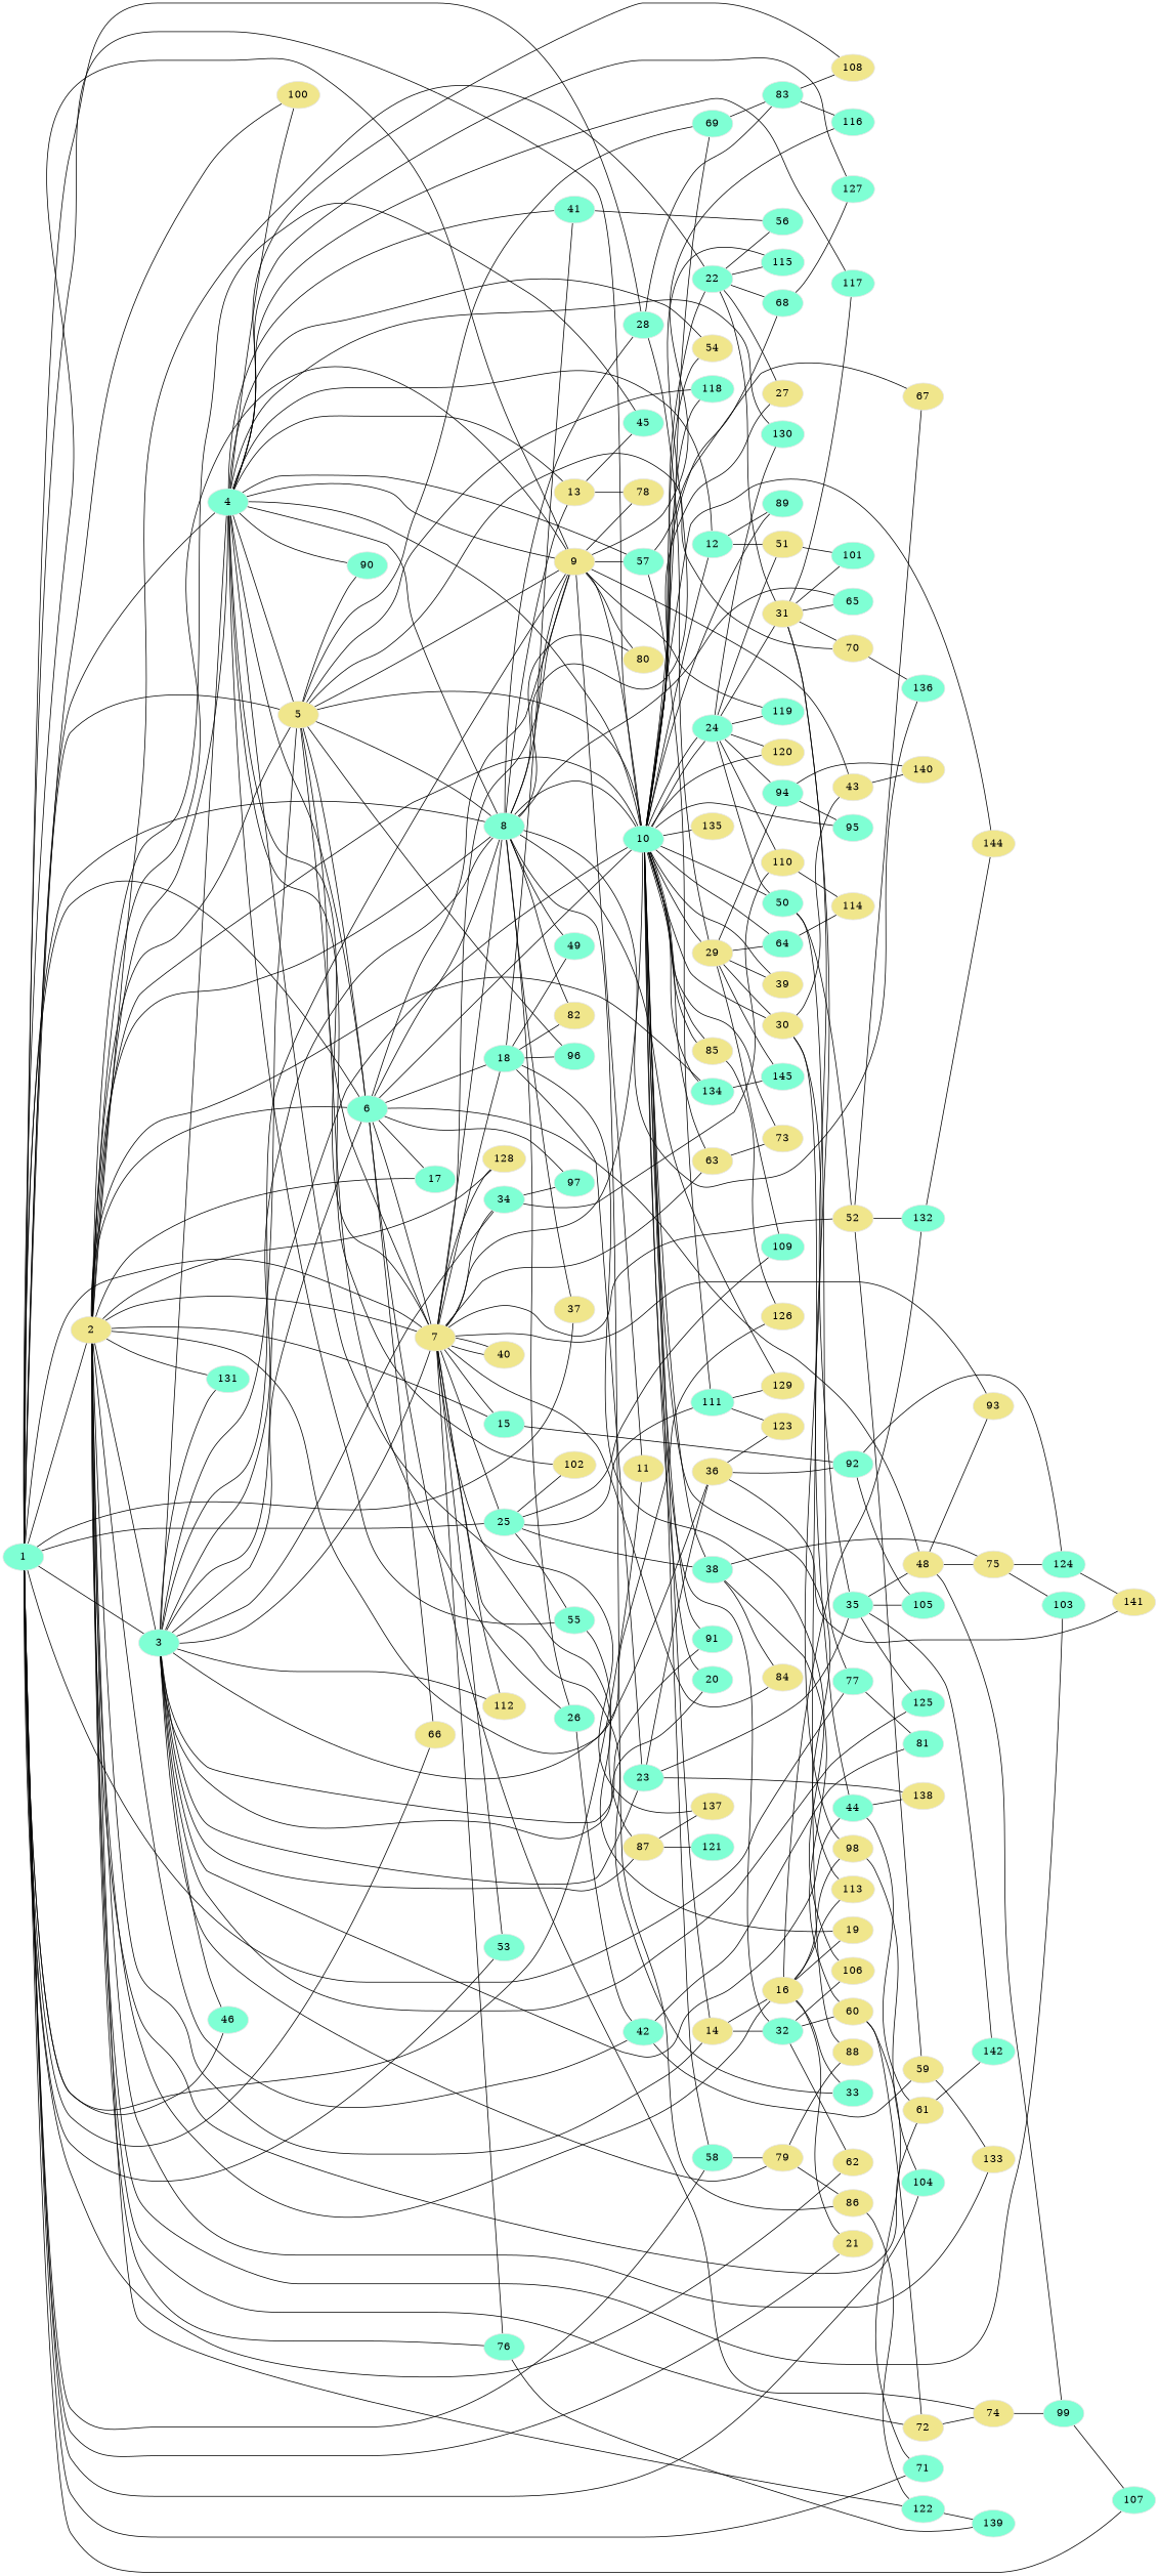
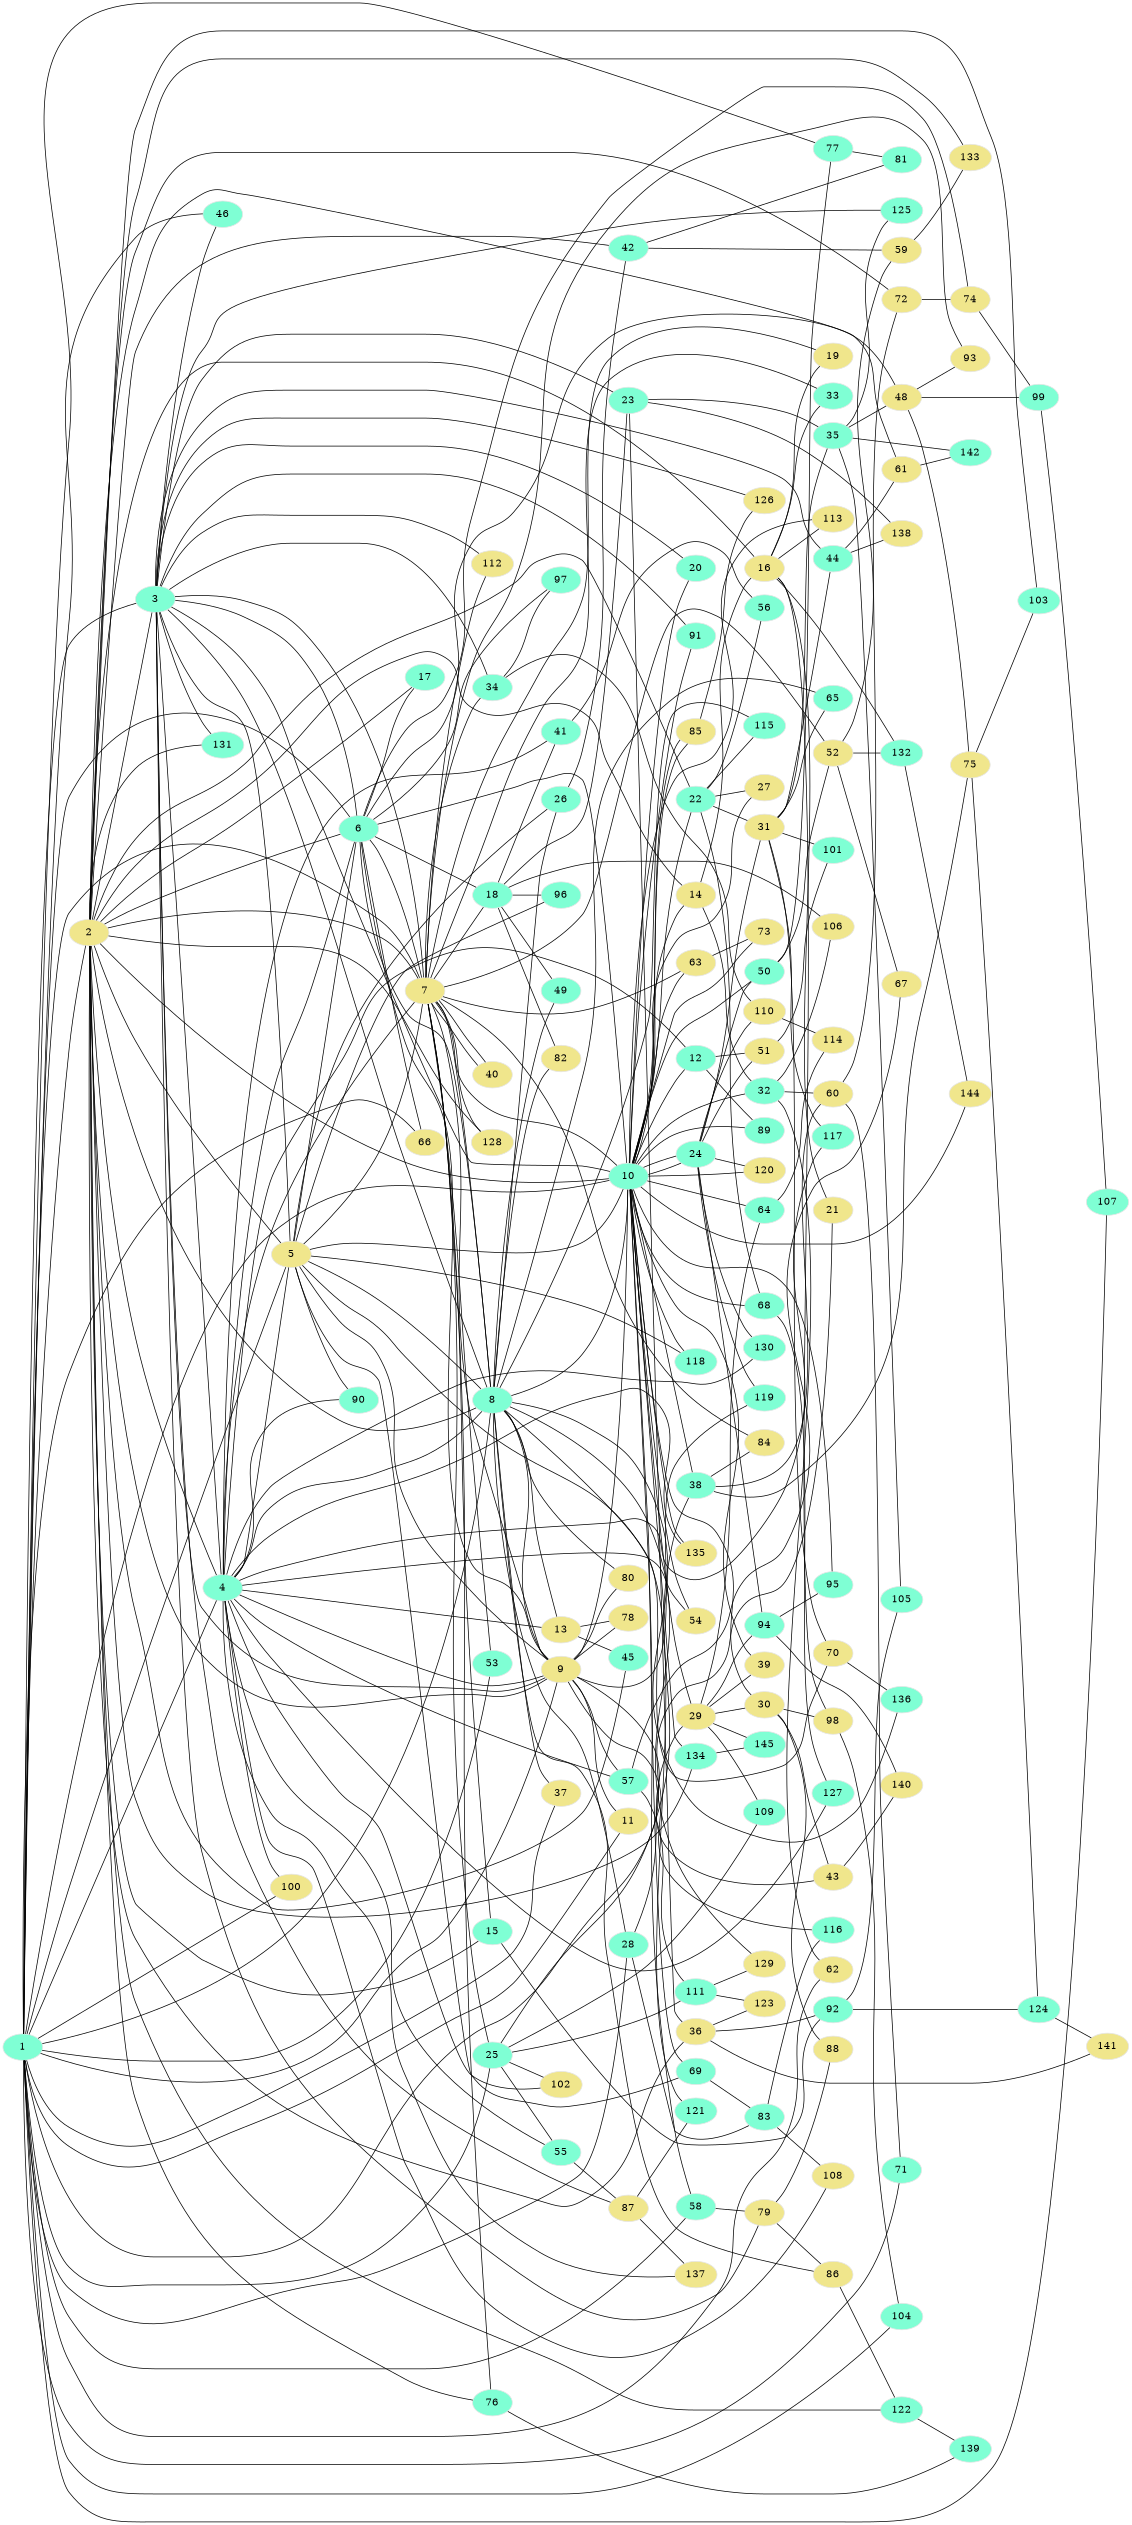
  graph {
    rankdir=LR
    node [color=gray90 fillcolor=aquamarine style=filled]
    2 [fillcolor=khaki]
    1
    3
    4
    5 [fillcolor=khaki]
    6
    7 [fillcolor=khaki]
    8
    9 [fillcolor=khaki]
    10
    11 [fillcolor=khaki]
    21 [fillcolor=khaki]
    25
    28
    37 [fillcolor=khaki]
    46
    53
    58
    62 [fillcolor=khaki]
    66 [fillcolor=khaki]
    71
    77
    100 [fillcolor=khaki]
    104
    107
    14 [fillcolor=khaki]
    15
    16 [fillcolor=khaki]
    17
    22
    36 [fillcolor=khaki]
    42
    45
    61 [fillcolor=khaki]
    72 [fillcolor=khaki]
    76
    103
    122
    128 [fillcolor=khaki]
    131
    133 [fillcolor=khaki]
    134
    20
    23
    34
    44
    79 [fillcolor=khaki]
    87 [fillcolor=khaki]
    91
    112 [fillcolor=khaki]
    125
    126 [fillcolor=khaki]
    12
    13 [fillcolor=khaki]
    41
    54 [fillcolor=khaki]
    55
    57
    90
    102 [fillcolor=khaki]
    108 [fillcolor=khaki]
    117
    127
    130
    137 [fillcolor=khaki]
    26
    69
    70 [fillcolor=khaki]
    96
    118
    18
    48 [fillcolor=khaki]
    74 [fillcolor=khaki]
    97
    19 [fillcolor=khaki]
    33
    40 [fillcolor=khaki]
    52 [fillcolor=khaki]
    63 [fillcolor=khaki]
    84 [fillcolor=khaki]
    93 [fillcolor=khaki]
    49
    65
    80 [fillcolor=khaki]
    82 [fillcolor=khaki]
    86 [fillcolor=khaki]
    115
    121
    129 [fillcolor=khaki]
    136
    43 [fillcolor=khaki]
    78 [fillcolor=khaki]
    116
    119
    24
    27 [fillcolor=khaki]
    29 [fillcolor=khaki]
    30 [fillcolor=khaki]
    32
    38
    39 [fillcolor=khaki]
    50
    64
    68
    73 [fillcolor=khaki]
    85 [fillcolor=khaki]
    89
    95
    113 [fillcolor=khaki]
    120 [fillcolor=khaki]
    135 [fillcolor=khaki]
    144 [fillcolor=khaki]
    109
    111
    83
    81
    92
    98 [fillcolor=khaki]
    132
    31 [fillcolor=khaki]
    56
    123 [fillcolor=khaki]
    141 [fillcolor=khaki]
    59 [fillcolor=khaki]
    142
    139
    145
    35
    138 [fillcolor=khaki]
    110 [fillcolor=khaki]
    88 [fillcolor=khaki]
    51 [fillcolor=khaki]
    67 [fillcolor=khaki]
    106 [fillcolor=khaki]
    75 [fillcolor=khaki]
    99
    140 [fillcolor=khaki]
    94
    60 [fillcolor=khaki]
    114 [fillcolor=khaki]
    101
    105
    124
    2 -- 3
    2 -- 4
    2 -- 5
    2 -- 6
    2 -- 7
    2 -- 8
    2 -- 9
    2 -- 10
    2 -- 14
    2 -- 15
    2 -- 16
    2 -- 17
    2 -- 22
    2 -- 36
    2 -- 42
    2 -- 45
    2 -- 61
    2 -- 72
    2 -- 76
    2 -- 103
    2 -- 122
    2 -- 128
    2 -- 131
    2 -- 133
    2 -- 134
    1 -- 2
    1 -- 3
    1 -- 4
    1 -- 5
    1 -- 6
    1 -- 7
    1 -- 8
    1 -- 9
    1 -- 10
    1 -- 11
    1 -- 21
    1 -- 25
    1 -- 28
    1 -- 37
    1 -- 46
    1 -- 53
    1 -- 58
    1 -- 62
    1 -- 66
    1 -- 71
    1 -- 77
    1 -- 100
    1 -- 104
    1 -- 107
    3 -- 4
    3 -- 5
    3 -- 6
    3 -- 7
    3 -- 8
    3 -- 9
    3 -- 10
    3 -- 46
    3 -- 131
    3 -- 20
    3 -- 23
    3 -- 34
    3 -- 44
    3 -- 79
    3 -- 87
    3 -- 91
    3 -- 112
    3 -- 125
    3 -- 126
    4 -- 5
    4 -- 6
    4 -- 7
    4 -- 8
    4 -- 9
-   4 -- 10
+   4 -- 135
    4 -- 100
    4 -- 12
    4 -- 13
    4 -- 41
    4 -- 54
    4 -- 55
    4 -- 57
    4 -- 90
    4 -- 102
    4 -- 108
    4 -- 117
    4 -- 127
    4 -- 130
    4 -- 137
    5 -- 6
    5 -- 7
    5 -- 8
    5 -- 9
    5 -- 10
    5 -- 90
    5 -- 26
    5 -- 69
    5 -- 70
    5 -- 96
    5 -- 118
    6 -- 7
    6 -- 8
    6 -- 9
    6 -- 10
    6 -- 66
    6 -- 17
    6 -- 18
    6 -- 48
    6 -- 74
    6 -- 97
    7 -- 8
    7 -- 9
    7 -- 10
    7 -- 25
    7 -- 53
    7 -- 15
    7 -- 76
    7 -- 128
    7 -- 34
    7 -- 112
    7 -- 18
    7 -- 19
    7 -- 33
    7 -- 40
    7 -- 40
    7 -- 52
    7 -- 63
    7 -- 84
    7 -- 93
    8 -- 9
    8 -- 10
    8 -- 28
    8 -- 37
    8 -- 13
    8 -- 26
    8 -- 49
    8 -- 65
    8 -- 80
    8 -- 82
    8 -- 86
    8 -- 115
+   8 -- 121
    8 -- 129
    8 -- 136
    9 -- 10
    9 -- 11
    9 -- 57
    9 -- 80
    9 -- 43
    9 -- 78
    9 -- 116
    9 -- 119
    10 -- 58
    10 -- 14
    10 -- 22
    10 -- 134
    10 -- 20
    10 -- 91
    10 -- 12
    10 -- 54
    10 -- 69
    10 -- 118
    10 -- 63
    10 -- 24
    10 -- 24
    10 -- 27
    10 -- 29
    10 -- 30
    10 -- 32
    10 -- 38
    10 -- 39
    10 -- 50
    10 -- 64
    10 -- 68
    10 -- 73
    10 -- 85
    10 -- 85
    10 -- 89
    10 -- 95
    10 -- 113
    10 -- 120
    10 -- 135
    10 -- 144
    25 -- 55
    25 -- 102
    25 -- 38
    25 -- 109
    25 -- 111
    28 -- 29
    28 -- 83
    58 -- 79
    77 -- 81
    14 -- 16
    14 -- 32
    15 -- 92
    16 -- 21
    16 -- 19
    16 -- 33
    16 -- 113
    16 -- 98
    16 -- 132
    22 -- 115
    22 -- 27
    22 -- 68
    22 -- 31
    22 -- 56
    36 -- 92
    36 -- 123
    36 -- 141
    42 -- 81
    42 -- 59
    61 -- 142
    72 -- 74
    76 -- 139
    122 -- 139
    134 -- 145
    23 -- 36
    23 -- 35
    23 -- 138
    34 -- 97
    34 -- 110
    44 -- 61
    44 -- 138
    79 -- 86
    79 -- 88
    87 -- 137
    87 -- 121
    12 -- 89
    12 -- 51
    13 -- 45
    13 -- 78
    41 -- 56
    55 -- 87
    57 -- 111
    57 -- 67
    26 -- 42
    69 -- 83
    70 -- 136
    18 -- 23
    18 -- 41
    18 -- 96
    18 -- 49
    18 -- 82
    18 -- 106
    48 -- 93
    48 -- 75
    48 -- 99
    74 -- 99
    52 -- 132
    52 -- 59
    52 -- 67
    63 -- 73
    86 -- 122
    43 -- 140
    24 -- 130
    24 -- 119
    24 -- 50
    24 -- 120
    24 -- 31
    24 -- 110
    24 -- 51
    24 -- 94
    29 -- 30
    29 -- 39
    29 -- 64
    29 -- 109
    29 -- 145
    29 -- 94
    30 -- 43
    30 -- 98
    30 -- 88
    32 -- 62
    32 -- 106
    32 -- 60
    38 -- 84
    38 -- 75
    38 -- 60
    50 -- 77
    50 -- 52
    64 -- 114
    68 -- 127
    85 -- 126
    111 -- 129
    111 -- 123
    83 -- 108
    83 -- 116
    92 -- 105
    92 -- 124
    98 -- 104
    132 -- 144
    31 -- 44
    31 -- 117
    31 -- 70
    31 -- 65
    31 -- 35
    31 -- 101
    59 -- 133
    35 -- 125
    35 -- 48
    35 -- 142
    35 -- 105
    110 -- 114
    51 -- 101
    75 -- 103
    75 -- 124
    99 -- 107
    94 -- 95
    94 -- 140
    60 -- 71
    60 -- 72
    124 -- 141
  }
